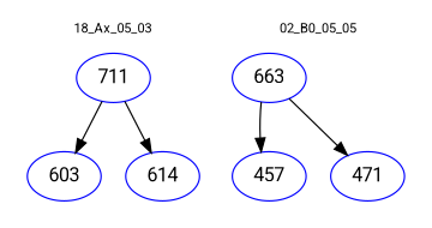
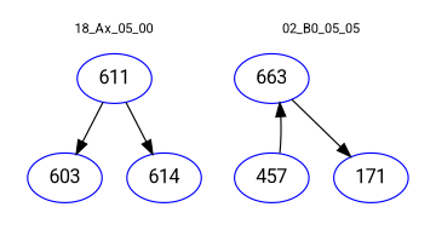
  digraph {
    fontname=Roboto
    node [color=blue fontname=Roboto]
    edge [color=black fontname=Roboto]
-   n1 [label=711]
+   n1 [label=611]
    n2 [label=603]
    n3 [label=614]
    n4 [label=663]
    n5 [label=457]
-   n6 [label=471]
+   n6 [label=171]
    subgraph cluster_1 {
      color=white
      fontsize=10
-     label="18_Ax_05_03"
+     label="18_Ax_05_00"
      n1
      n2
      n3
    }
    subgraph cluster_2 {
      color=white
      fontsize=10
      label="02_B0_05_05"
      n4
      n5
      n6
    }
    n1 -> n2
    n1 -> n3
-   n4 -> n5
+   n5 -> n4
    n4 -> n6
  }
